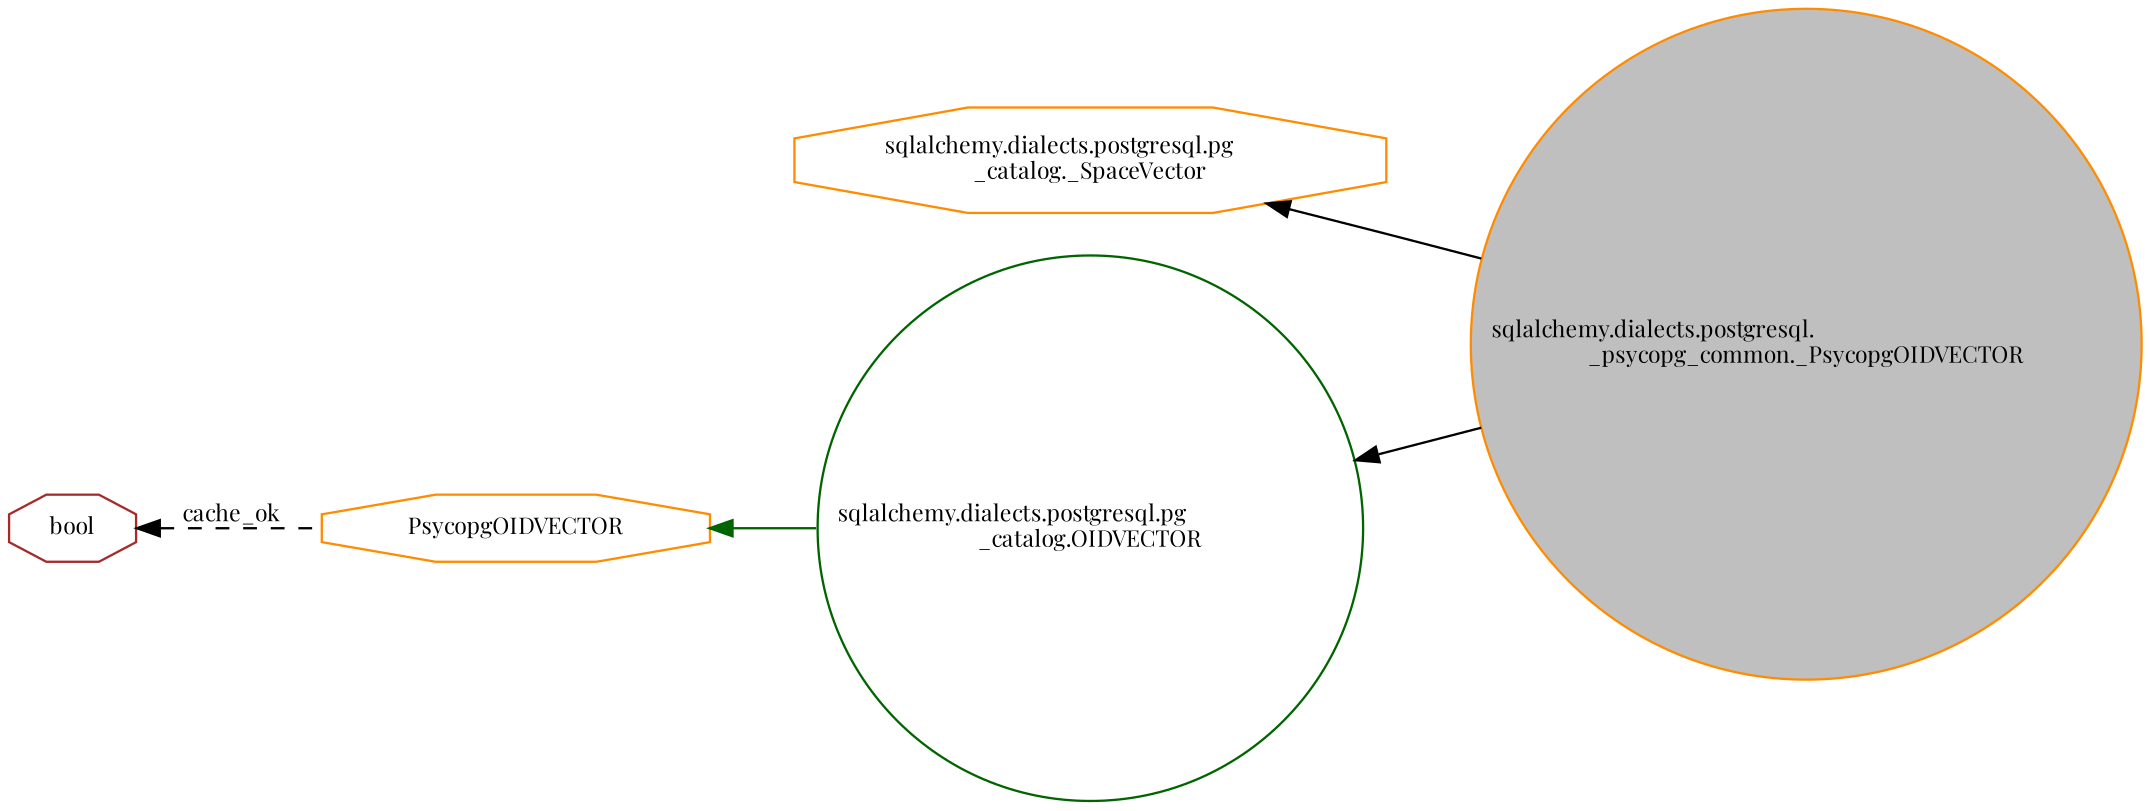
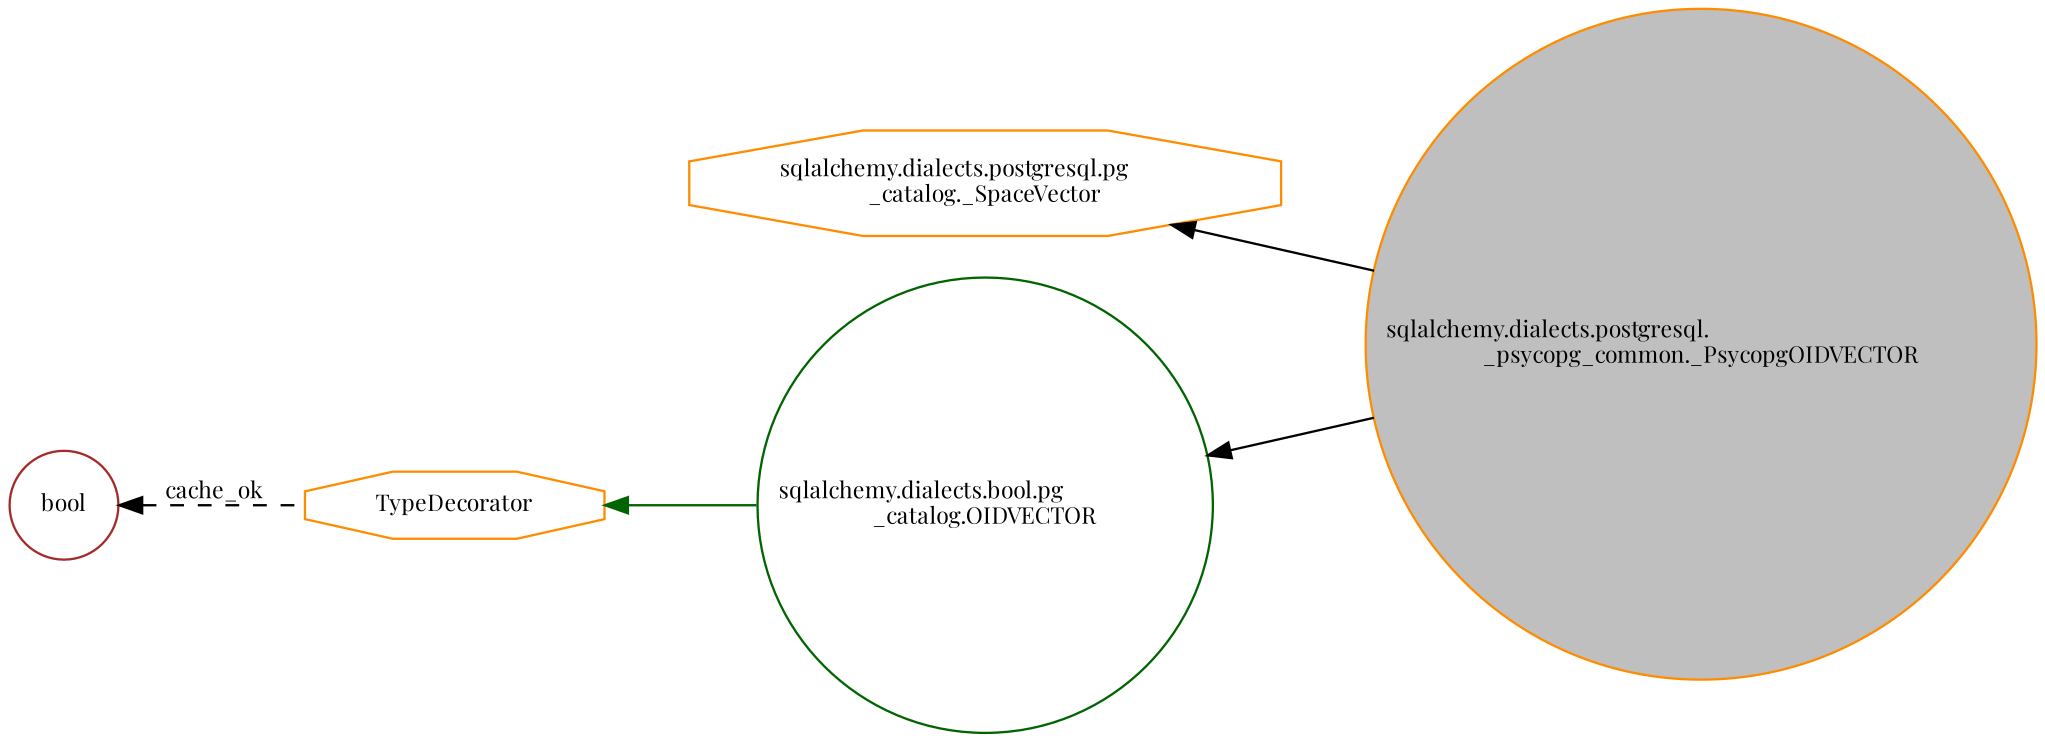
  digraph {
    fontname="Playfair Display"
    rankdir=LR
    node [color=darkorange fillcolor=white fontname="Playfair Display" fontsize=10 shape=circle style=filled]
    edge [color=black dir=back fontname="Playfair Display" fontsize=10 labelfontname=Helvetica labelfontsize=10 style=solid]
    n1 [fillcolor=grey75 fontcolor=black height=0.2 label="sqlalchemy.dialects.postgresql.\l_psycopg_common._PsycopgOIDVECTOR" width=0.4]
    n2 [height=0.2 label="sqlalchemy.dialects.postgresql.pg\l_catalog._SpaceVector" shape=octagon width=0.4]
-   n3 [color=darkgreen height=0.2 label="sqlalchemy.dialects.postgresql.pg\l_catalog.OIDVECTOR" width=0.4]
-   n4 [height=0.2 label=PsycopgOIDVECTOR shape=octagon width=0.4]
-   n5 [color=brown height=0.2 label=bool shape=octagon width=0.4]
+   n3 [color=darkgreen height=0.2 label="sqlalchemy.dialects.bool.pg\l_catalog.OIDVECTOR" width=0.4]
+   n4 [height=0.2 label=TypeDecorator shape=octagon width=0.4]
+   n5 [color=brown height=0.2 label=bool width=0.4]
    n2 -> n1
    n3 -> n1
    n4 -> n3 [color=darkgreen]
    n5 -> n4 [label=" cache_ok" style=dashed]
  }
